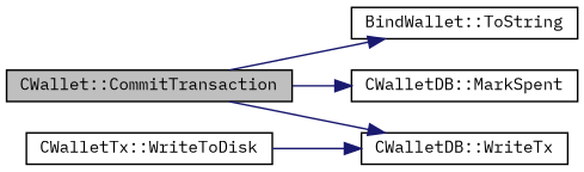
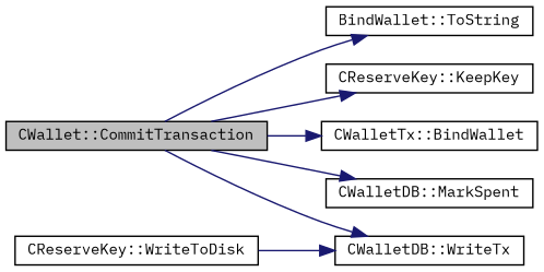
  digraph {
    fontname="IBM Plex Mono"
    rankdir=LR
    node [color=black fillcolor=white fontname="IBM Plex Mono" fontsize=10 shape=record style=filled]
    edge [color=midnightblue fontname="IBM Plex Mono" fontsize=10 labelfontname=Helvetica labelfontsize=10 style=solid]
    n1 [fillcolor=grey75 fontcolor=black height=0.2 label="CWallet::CommitTransaction" width=0.4]
    n2 [height=0.2 label="BindWallet::ToString" width=0.4]
+   n3 [height=0.2 label="CReserveKey::KeepKey" width=0.4]
+   n4 [height=0.2 label="CWalletTx::BindWallet" width=0.4]
    n5 [height=0.2 label="CWalletDB::MarkSpent" width=0.4]
    n6 [height=0.2 label="CWalletDB::WriteTx" width=0.4]
-   n7 [height=0.2 label="CWalletTx::WriteToDisk" width=0.4]
+   n7 [height=0.2 label="CReserveKey::WriteToDisk" width=0.4]
    n1 -> n2
+   n1 -> n3
+   n1 -> n4
    n1 -> n5
    n1 -> n6
    n7 -> n6
  }
